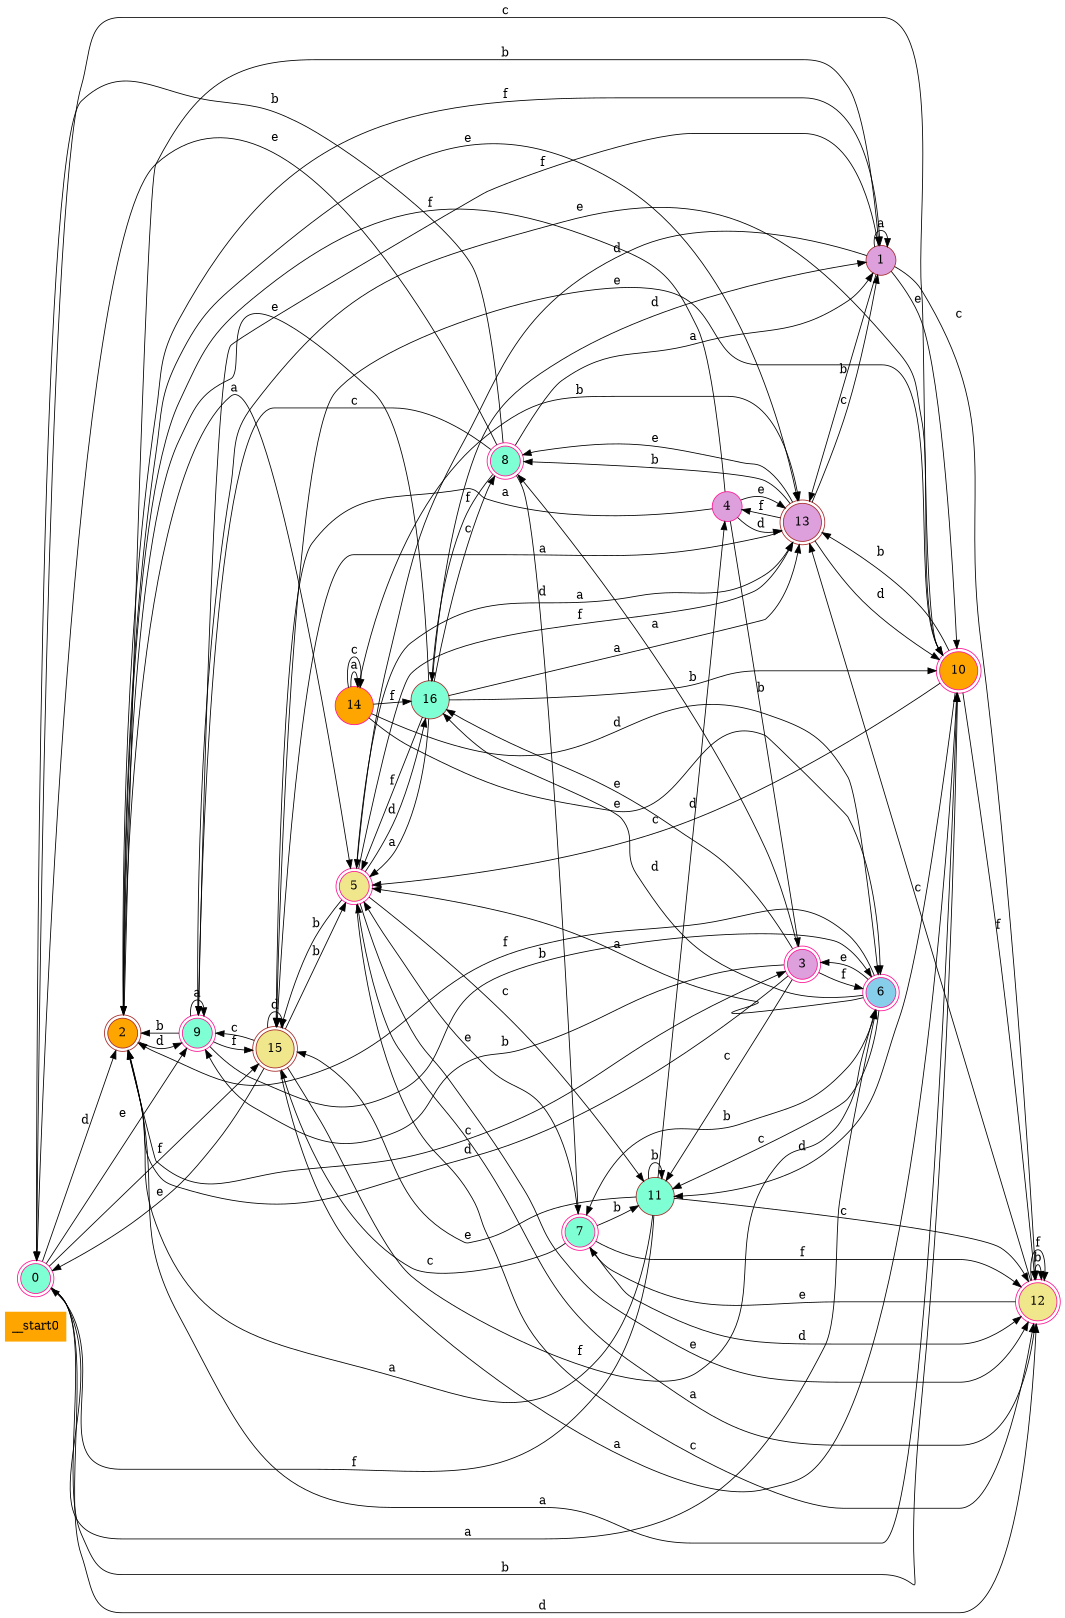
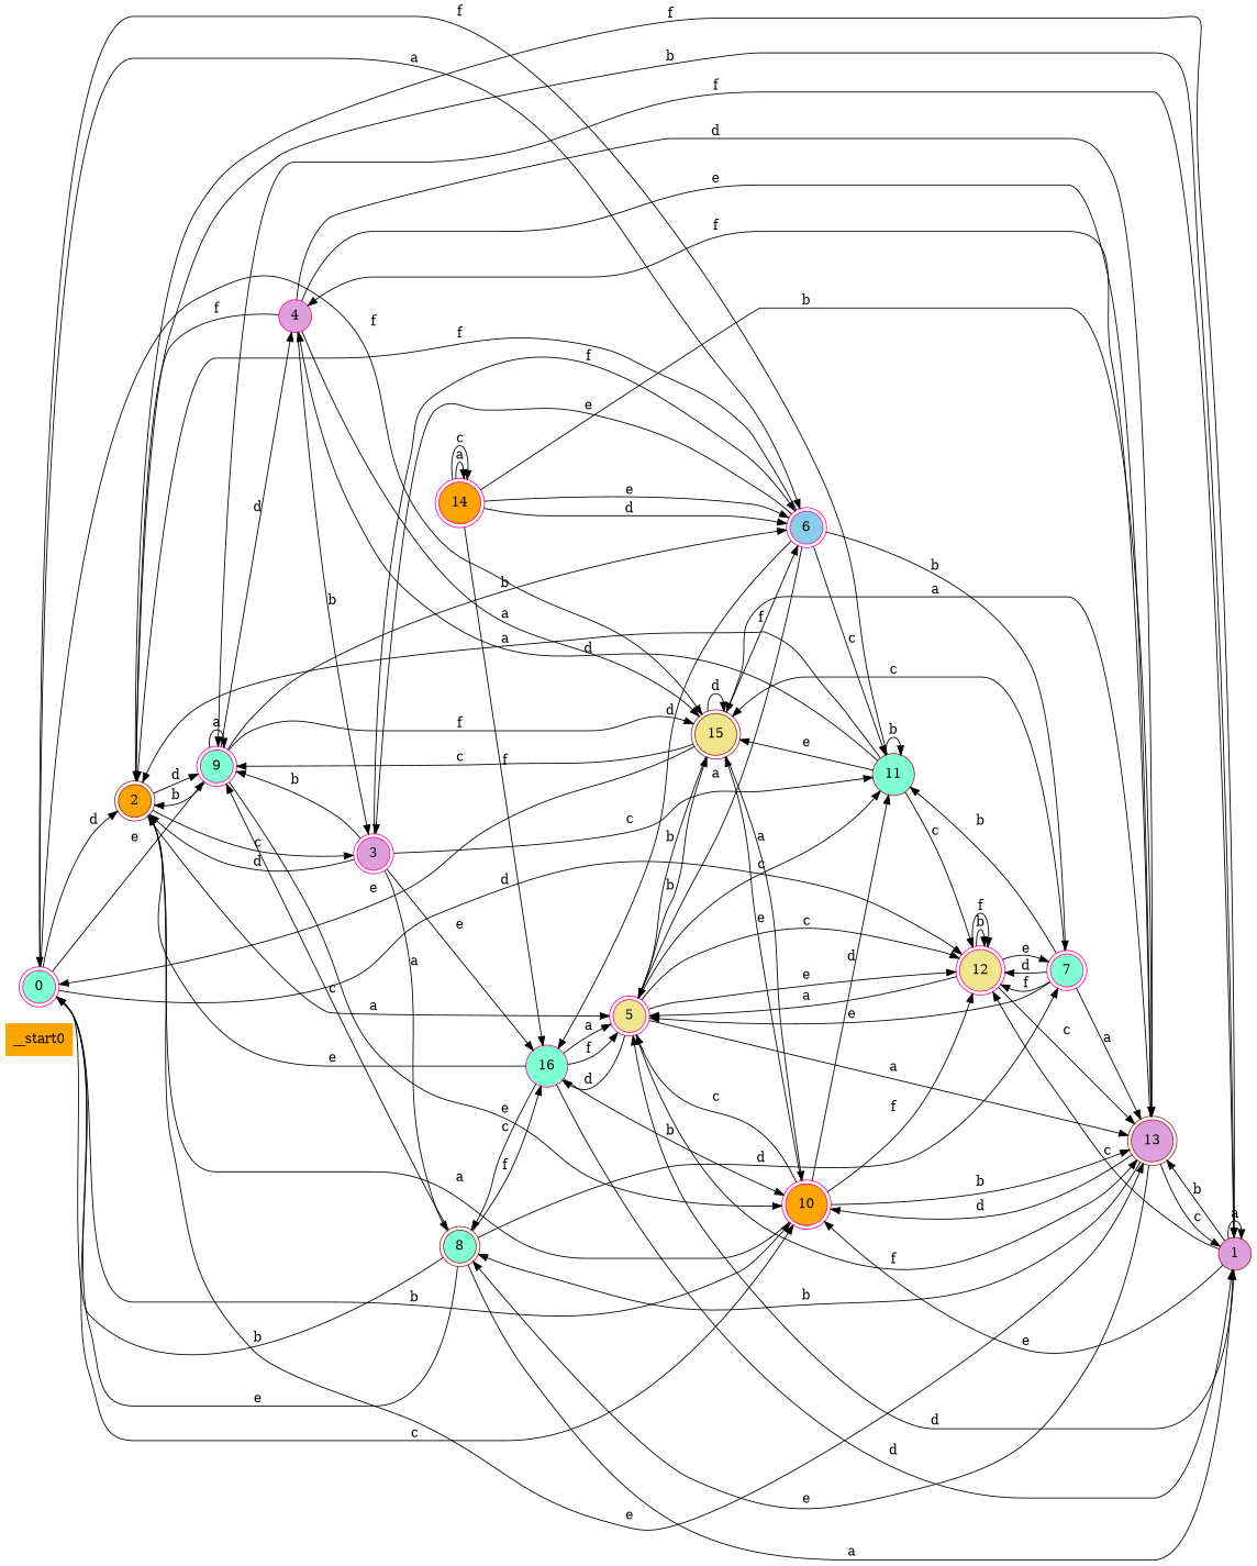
  digraph {
    rankdir=LR
    node [color=deeppink fillcolor=aquamarine shape=doublecircle style="rounded,filled"]
    __start0 [color=brown fillcolor=orange shape=none style=filled]
    n2 [label=0]
    n3 [color=brown fillcolor=orange label=2]
    n4 [fillcolor=skyblue label=6]
    n5 [label=9]
    n6 [fillcolor=orange label=10]
    n7 [color=brown fillcolor=khaki label=15]
    n8 [fillcolor=khaki label=12]
    n9 [color=brown fillcolor=plum label=1 shape=circle style=filled]
    n10 [fillcolor=khaki label=5 style=filled]
    n11 [color=brown fillcolor=plum label=13]
    n12 [fillcolor=plum label=3]
    n13 [label=7]
    n14 [color=brown label=11 shape=circle style=filled]
-   n15 [color=brown label=16 shape=circle style=filled]
+   n15 [label=16 shape=circle style=filled]
    n16 [fillcolor=plum label=4 shape=circle style=filled]
-   n17 [label=8]
-   n18 [fillcolor=orange label=14 shape=circle]
+   n17 [color=brown label=8]
+   n18 [fillcolor=orange label=14]
    n2 -> n3 [label=d]
    n2 -> n4 [label=a]
    n2 -> n5 [label=e]
    n2 -> n6 [label=b]
    n2 -> n6 [label=c]
    n2 -> n7 [label=f]
    n2 -> n8 [label=d]
    n3 -> n5 [label=d]
    n3 -> n9 [label=b]
    n3 -> n9 [label=f]
    n3 -> n10 [label=a]
    n3 -> n11 [label=e]
    n3 -> n12 [label=c]
    n4 -> n3 [label=f]
    n4 -> n10 [label=a]
    n4 -> n12 [label=e]
    n4 -> n13 [label=b]
    n4 -> n14 [label=c]
    n4 -> n15 [label=d]
    n5 -> n3 [label=b]
    n5 -> n4 [label=b]
    n5 -> n5 [label=a]
    n5 -> n6 [label=e]
    n5 -> n7 [label=f]
+   n5 -> n16 [label=d]
    n6 -> n3 [label=a]
    n6 -> n7 [label=e]
    n6 -> n8 [label=f]
    n6 -> n10 [label=c]
    n6 -> n11 [label=b]
    n6 -> n14 [label=d]
    n7 -> n2 [label=e]
    n7 -> n4 [label=f]
    n7 -> n5 [label=c]
    n7 -> n6 [label=a]
    n7 -> n7 [label=d]
    n7 -> n10 [label=b]
    n8 -> n8 [label=b]
    n8 -> n8 [label=f]
    n8 -> n10 [label=a]
    n8 -> n11 [label=c]
    n8 -> n13 [label=e]
    n9 -> n5 [label=f]
    n9 -> n6 [label=e]
    n9 -> n8 [label=c]
    n9 -> n9 [label=a]
    n9 -> n10 [label=d]
    n9 -> n11 [label=b]
    n10 -> n7 [label=b]
    n10 -> n8 [label=c]
    n10 -> n8 [label=e]
    n10 -> n11 [label=a]
    n10 -> n11 [label=f]
    n10 -> n14 [label=c]
    n10 -> n15 [label=d]
    n11 -> n6 [label=d]
    n11 -> n7 [label=a]
    n11 -> n9 [label=c]
    n11 -> n16 [label=f]
    n11 -> n17 [label=b]
    n11 -> n17 [label=e]
    n12 -> n3 [label=d]
    n12 -> n4 [label=f]
    n12 -> n5 [label=b]
    n12 -> n14 [label=c]
    n12 -> n15 [label=e]
    n12 -> n17 [label=a]
    n13 -> n7 [label=c]
    n13 -> n8 [label=d]
    n13 -> n8 [label=f]
    n13 -> n10 [label=e]
-   n15 -> n11 [label=a]
+   n13 -> n11 [label=a]
    n13 -> n14 [label=b]
    n14 -> n2 [label=f]
    n14 -> n3 [label=a]
    n14 -> n7 [label=e]
    n14 -> n8 [label=c]
    n14 -> n14 [label=b]
    n14 -> n16 [label=d]
    n15 -> n3 [label=e]
    n15 -> n6 [label=b]
    n15 -> n9 [label=d]
    n15 -> n10 [label=a]
    n15 -> n10 [label=f]
    n15 -> n17 [label=c]
    n16 -> n3 [label=f]
    n16 -> n7 [label=a]
    n16 -> n11 [label=d]
    n16 -> n11 [label=e]
    n16 -> n12 [label=b]
    n17 -> n2 [label=b]
    n17 -> n2 [label=e]
    n17 -> n5 [label=c]
    n17 -> n9 [label=a]
    n17 -> n13 [label=d]
    n17 -> n15 [label=f]
    n18 -> n4 [label=d]
    n18 -> n4 [label=e]
    n18 -> n11 [label=b]
    n18 -> n15 [label=f]
    n18 -> n18 [label=a]
    n18 -> n18 [label=c]
  }
